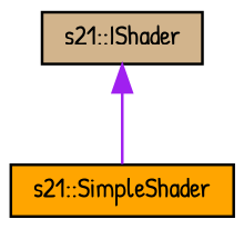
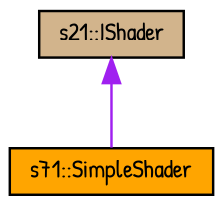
  digraph {
    fontname="Patrick Hand"
    node [color=black fontname="Patrick Hand" fontsize=10 shape=record style=filled]
-   n1 [fillcolor=orange fontcolor=black height=0.2 label="s21::SimpleShader" width=0.4]
+   n1 [fillcolor=orange fontcolor=black height=0.2 label="s71::SimpleShader" width=0.4]
    n2 [fillcolor=tan height=0.2 label="s21::IShader" width=0.4]
    n2 -> n1 [color=purple dir=back fontname="Patrick Hand" fontsize=10 labelfontname=Helvetica labelfontsize=10 style=solid]
  }
